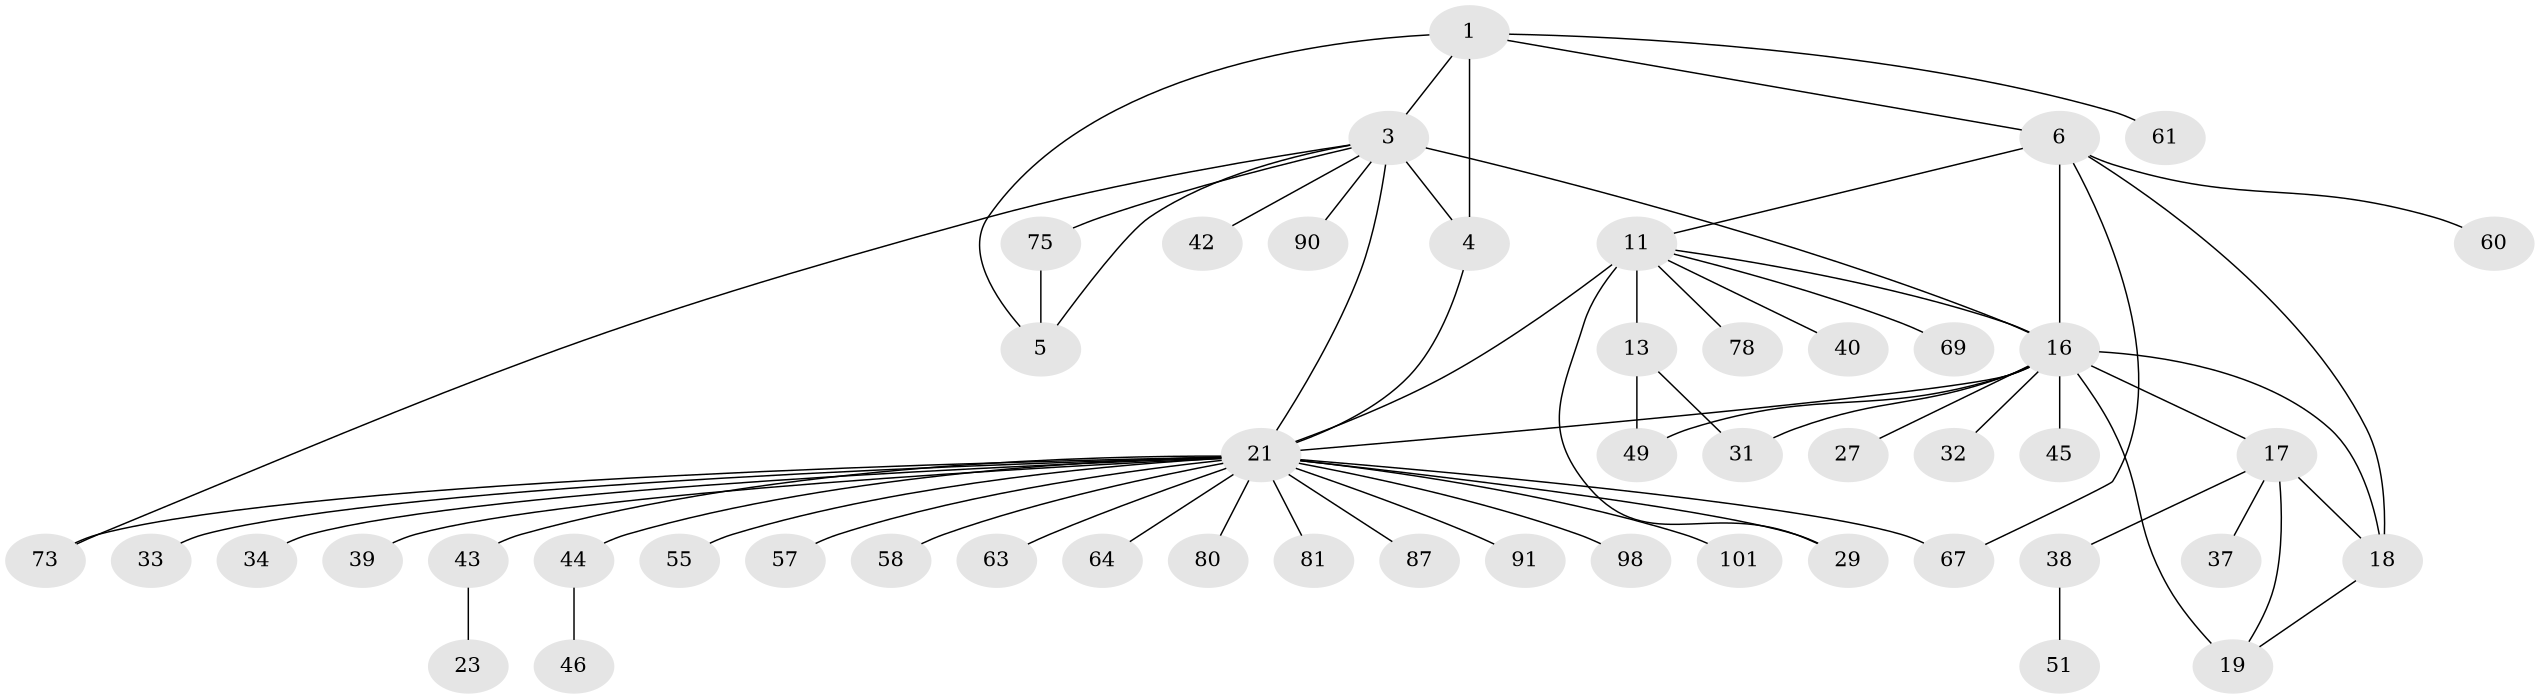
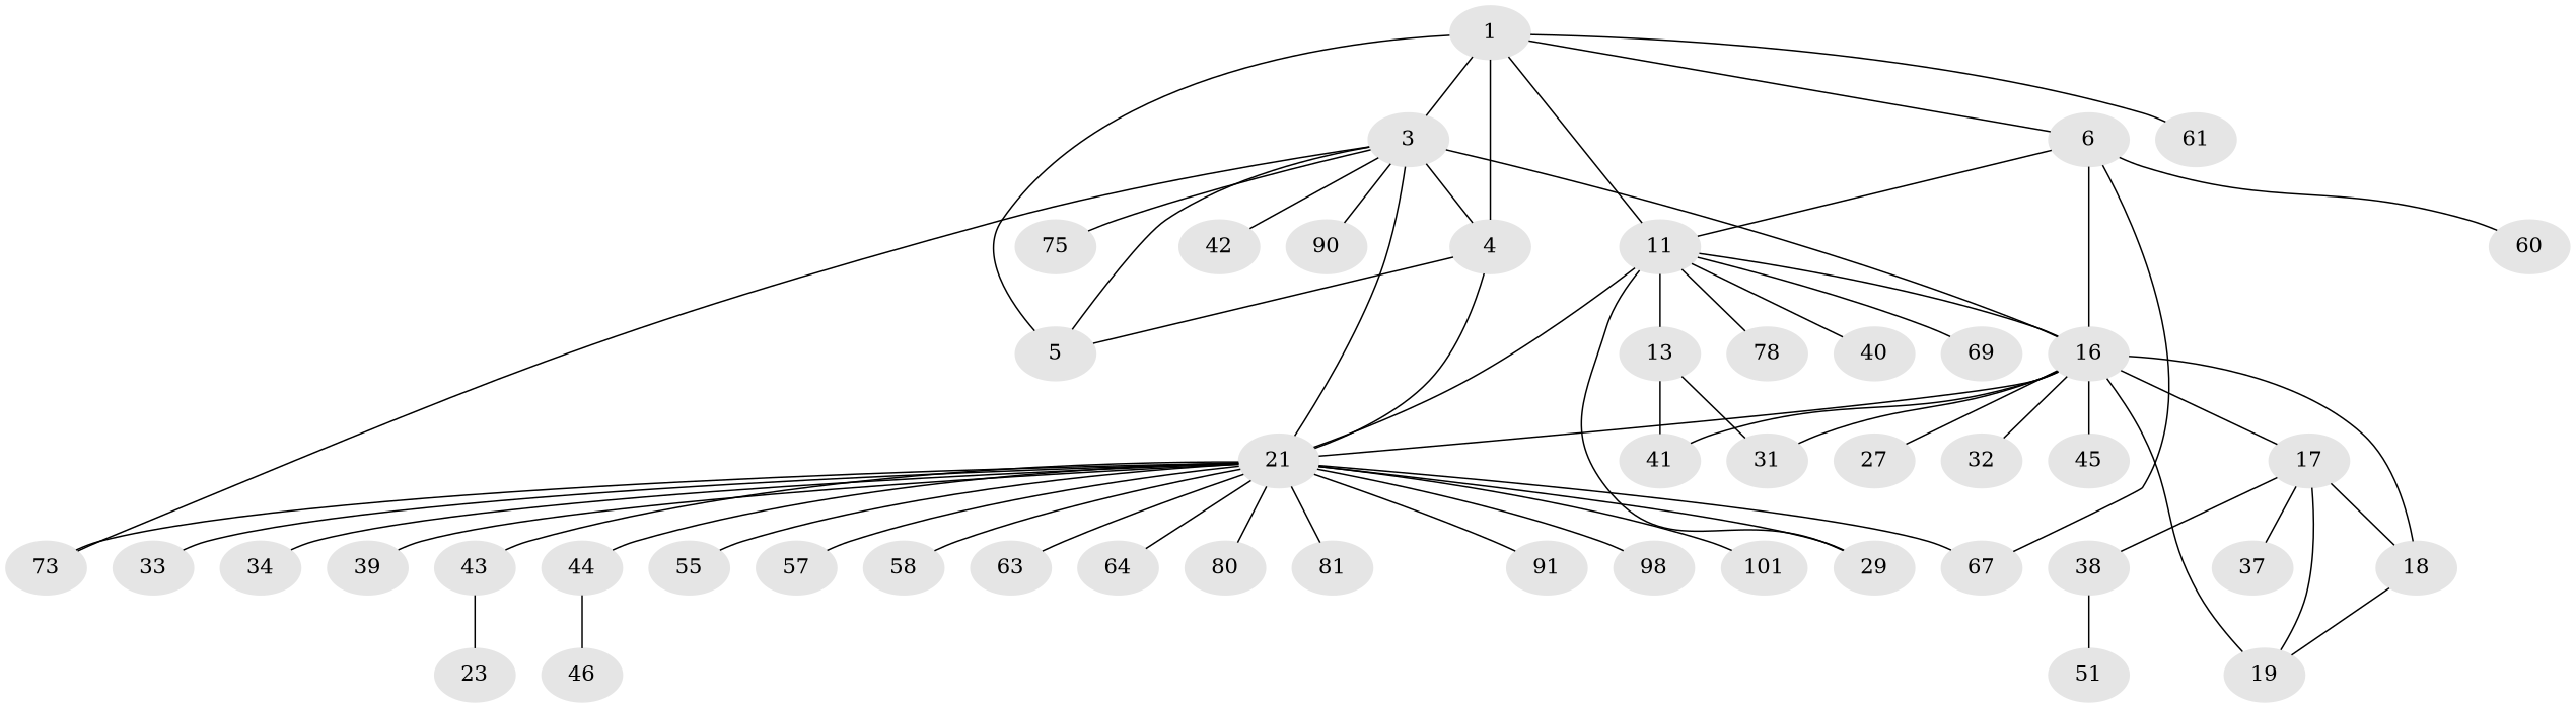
  graph {
    node [color=gray90 style=filled]
    1 [super="+2+30"]
    3
    4 [super="+28+70+84+36"]
    5 [super="+47+65"]
    6 [super="+8+99+76+59+7"]
    11 [super="+14+15+83+68+12+50"]
    61
    16 [super="+20+88+92+74+54"]
    21 [super="+25+22"]
    42 [super="+89"]
    73
    75
    90
    18
    60
    67
    13
    29
    40
    69
    78
    31 [super="+85+35"]
-   49
+   49 [label=41]
    17
    19
    27
    32
    45
    33
    34
    39
    43
    44 [super="+82"]
    55
    57
    58
    63
    64
    80
    81
-   87
    91
    98
    101
    37
    38
    51
    n48 [label=23]
    46
    1 -- 3 [weight=2]
    1 -- 4 [weight=2]
    1 -- 5 [weight=2]
    1 -- 6
+   1 -- 11
    1 -- 61
    3 -- 4
    3 -- 5
    3 -- 16 [weight=2]
    3 -- 21
    3 -- 42
    3 -- 73
    3 -- 75
    3 -- 90
-   75 -- 5
+   4 -- 5
    4 -- 21
    6 -- 11
    6 -- 16
-   6 -- 18
    6 -- 60
    6 -- 67
    11 -- 16
    11 -- 21
    11 -- 13 [weight=4]
    11 -- 29
    11 -- 40
    11 -- 69
    11 -- 78
    16 -- 21 [weight=2]
    16 -- 18 [weight=2]
    16 -- 31
    16 -- 49
    16 -- 17 [weight=2]
    16 -- 19 [weight=2]
    16 -- 27
    16 -- 32
    16 -- 45
    21 -- 73
    21 -- 67
    21 -- 29
    21 -- 33
    21 -- 34
    21 -- 39
    21 -- 43
    21 -- 44
    21 -- 55
    21 -- 57
    21 -- 58
    21 -- 63
    21 -- 64
    21 -- 80
    21 -- 81
-   21 -- 87
    21 -- 91
    21 -- 98
    21 -- 101
    18 -- 19
    13 -- 31
    13 -- 49
    17 -- 18
    17 -- 19
    17 -- 37
    17 -- 38
    43 -- n48
    44 -- 46
    38 -- 51
  }
